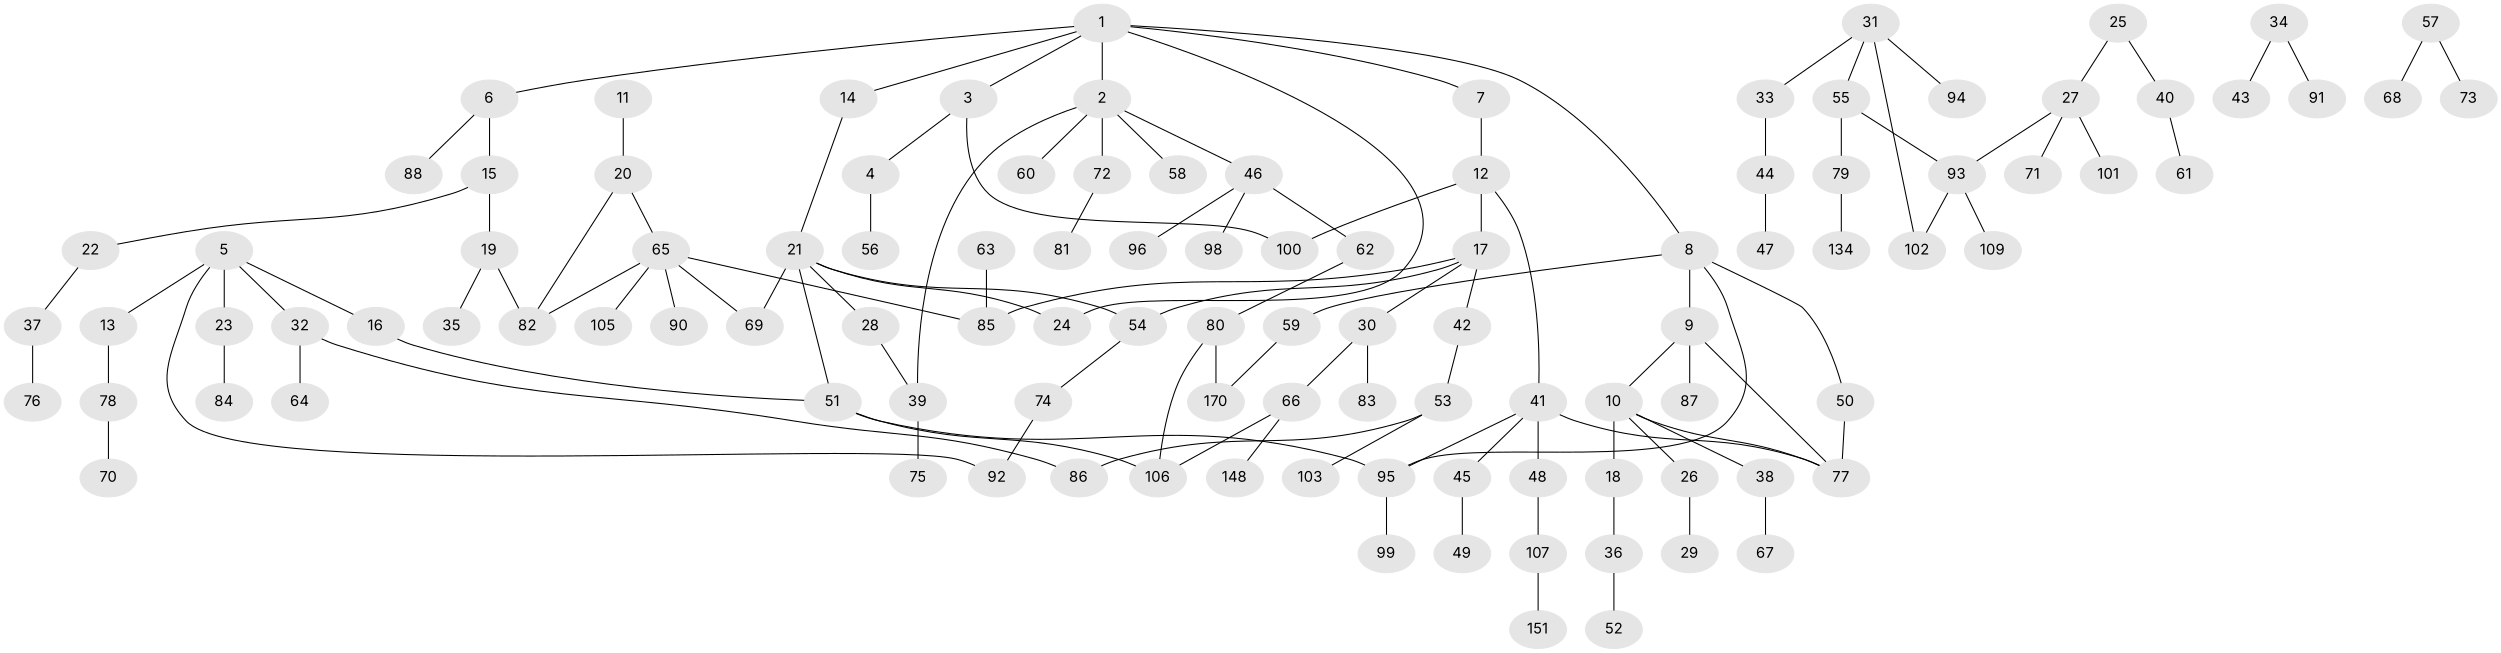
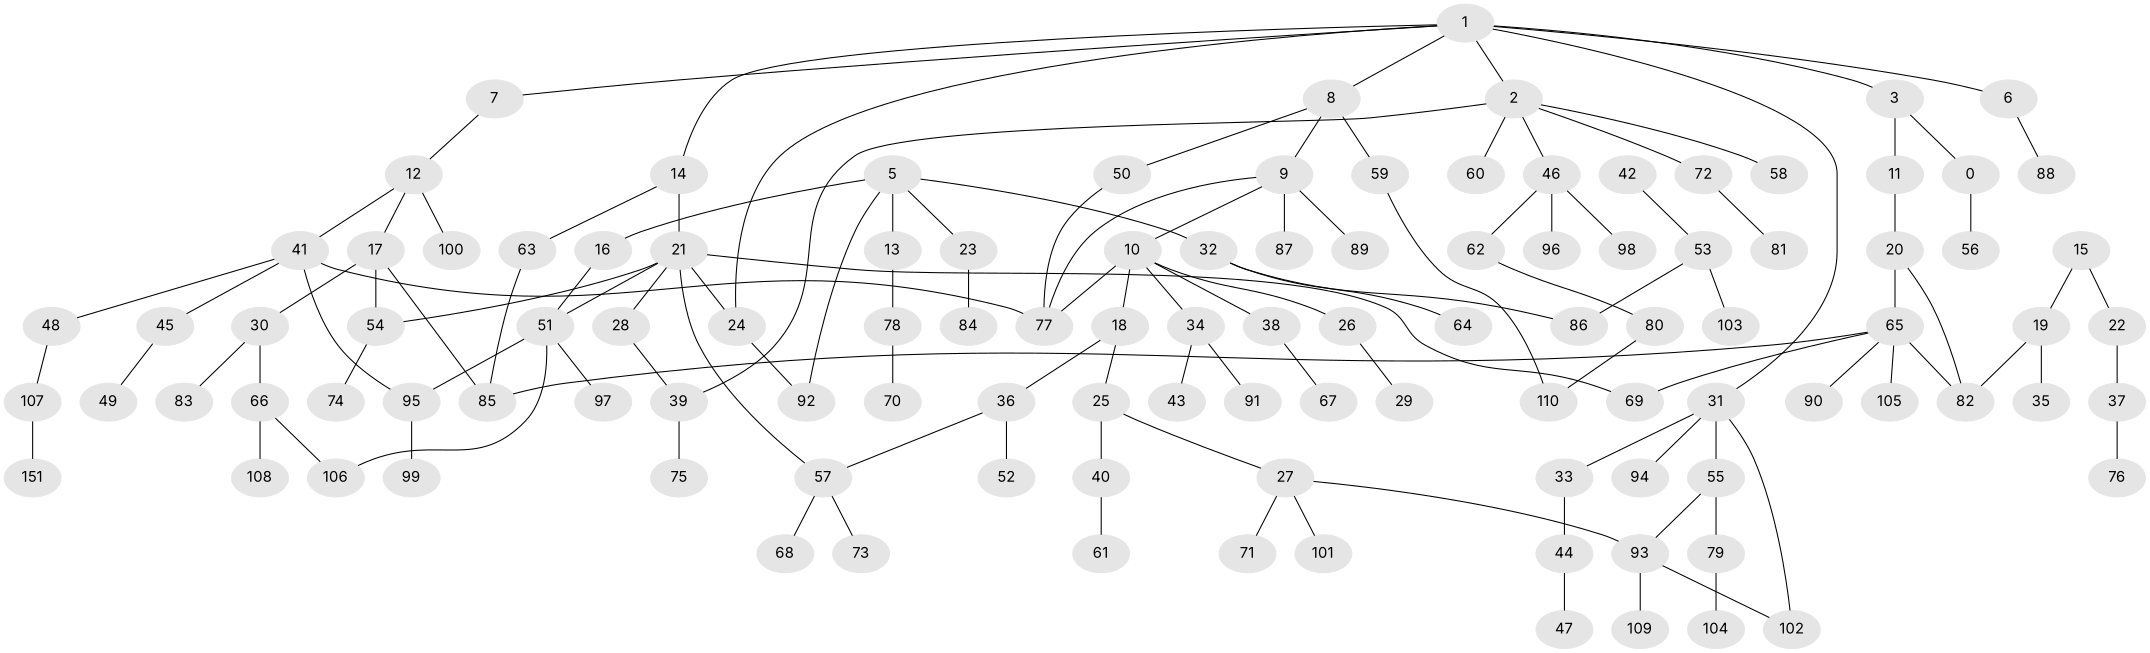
  graph {
    fontname=Inter
    node [color=gray90 fontname=Inter style=filled]
    edge [fontname=Inter]
    1
    2
    3
    6
    7
    8
    14
    24
    31
    39
    46
    58
    60
    72
-   4
+   4 [label=0]
    11
    15
    88
    12
    9
    50
    59
    95
    21
    63
    33
    55
    94
    102
    5
    13
    16
    23
    32
    92
    75
    62
    96
    98
    81
    56
    20
    78
    51
    84
    64
    86
    19
    22
    17
    41
    100
    10
    77
    87
-   110 [label=170]
+   89
+   110
    99
    18
    26
    34
    38
    25
    36
    29
    43
    91
    67
    82
    65
    30
    42
    54
    85
    45
    48
    70
    28
    57
    69
    35
    37
+   97
    106
    66
    83
    53
    74
    27
    40
    52
    90
    105
    68
    73
    76
    71
    93
    101
    61
    109
-   108 [label=148]
+   108
    44
    79
    47
    49
    107
    103
    80
    n110 [label=151]
-   104 [label=134]
+   104
    1 -- 2
    1 -- 3
    1 -- 6
    1 -- 7
    1 -- 8
    1 -- 14
    1 -- 24
+   1 -- 31
    2 -- 39
    2 -- 46
    2 -- 58
    2 -- 60
    2 -- 72
    3 -- 4
-   3 -- 100
-   6 -- 15
+   3 -- 11
    6 -- 88
    7 -- 12
    8 -- 9
    8 -- 50
    8 -- 59
-   8 -- 95
    14 -- 21
+   14 -- 63
    31 -- 33
    31 -- 55
    31 -- 94
    31 -- 102
    39 -- 75
    46 -- 62
    46 -- 96
    46 -- 98
    72 -- 81
    4 -- 56
    11 -- 20
    15 -- 19
    15 -- 22
    12 -- 17
    12 -- 41
    12 -- 100
    9 -- 10
    9 -- 77
    9 -- 87
+   9 -- 89
    50 -- 77
    59 -- 110
    95 -- 99
    21 -- 24
    21 -- 51
    21 -- 54
    21 -- 28
+   21 -- 57
    21 -- 69
    63 -- 85
    33 -- 44
    55 -- 93
    55 -- 79
    5 -- 13
    5 -- 16
    5 -- 23
    5 -- 32
    5 -- 92
    13 -- 78
    16 -- 51
    23 -- 84
    32 -- 64
    32 -- 86
    62 -- 80
    20 -- 82
    20 -- 65
    78 -- 70
    51 -- 95
+   51 -- 97
    51 -- 106
    19 -- 82
    19 -- 35
    22 -- 37
    17 -- 30
-   17 -- 42
    17 -- 54
    17 -- 85
    41 -- 95
    41 -- 77
    41 -- 45
    41 -- 48
    10 -- 77
    10 -- 18
    10 -- 26
+   10 -- 34
    10 -- 38
+   18 -- 25
    18 -- 36
    26 -- 29
    34 -- 43
    34 -- 91
    38 -- 67
    25 -- 27
    25 -- 40
+   36 -- 57
    36 -- 52
    65 -- 82
    65 -- 85
    65 -- 69
    65 -- 90
    65 -- 105
    30 -- 66
    30 -- 83
    42 -- 53
    54 -- 74
    45 -- 49
    48 -- 107
    28 -- 39
    57 -- 68
    57 -- 73
    37 -- 76
    66 -- 106
    66 -- 108
    53 -- 86
    53 -- 103
-   74 -- 92
+   24 -- 92
    27 -- 71
    27 -- 93
    27 -- 101
    40 -- 61
    93 -- 102
    93 -- 109
    44 -- 47
    79 -- 104
    107 -- n110
    80 -- 110
-   80 -- 106
  }
